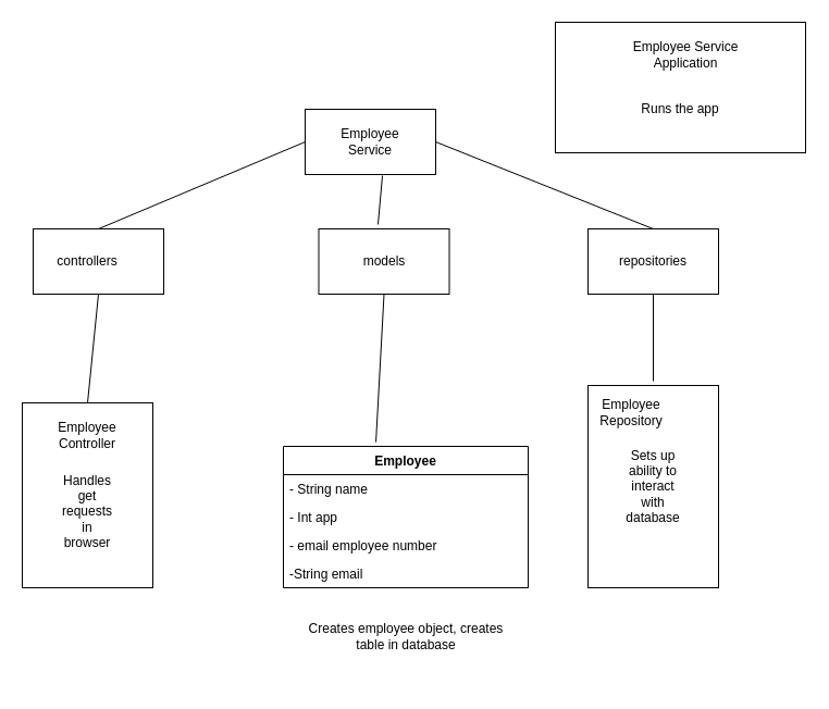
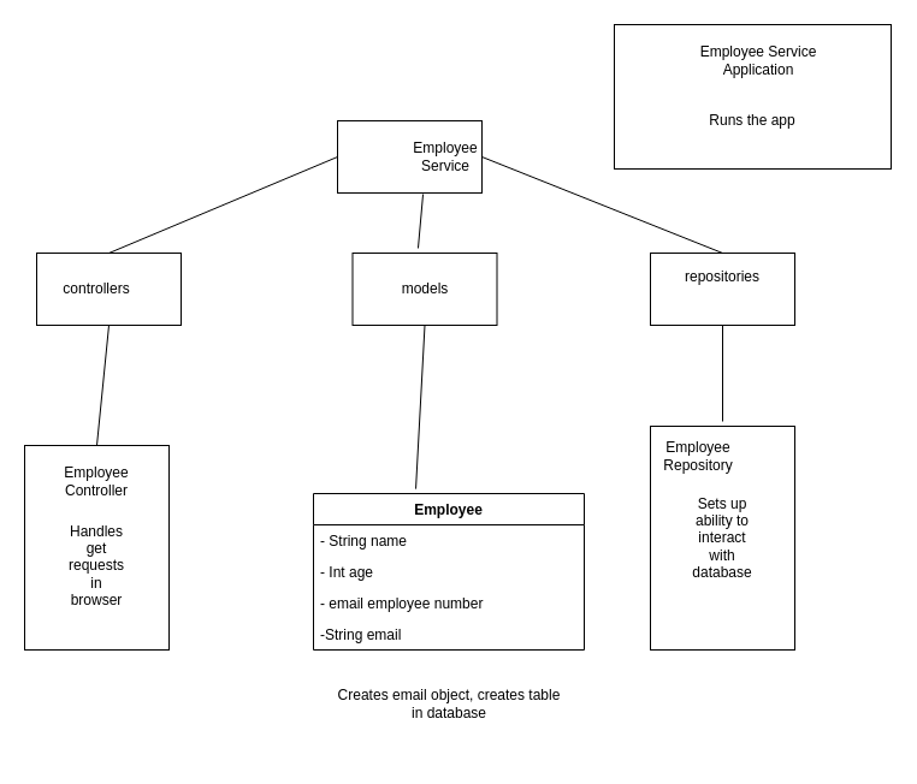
  <mxCell id="0" />
  <mxCell id="1" parent="0" />
  <mxCell id="2" value="Employee" style="swimlane;fontStyle=1;align=center;verticalAlign=top;childLayout=stackLayout;horizontal=1;startSize=26;horizontalStack=0;resizeParent=1;resizeParentMax=0;resizeLast=0;collapsible=1;marginBottom=0;" vertex="1" parent="1"><mxGeometry x="260" y="410" width="225" height="130" as="geometry" /></mxCell>
  <mxCell id="3" value="- String name" style="text;strokeColor=none;fillColor=none;align=left;verticalAlign=top;spacingLeft=4;spacingRight=4;overflow=hidden;rotatable=0;points=[[0,0.5],[1,0.5]];portConstraint=eastwest;" vertex="1" parent="2"><mxGeometry y="26" width="225" height="26" as="geometry" /></mxCell>
- <mxCell id="4" value="- Int app" style="text;strokeColor=none;fillColor=none;align=left;verticalAlign=top;spacingLeft=4;spacingRight=4;overflow=hidden;rotatable=0;points=[[0,0.5],[1,0.5]];portConstraint=eastwest;" vertex="1" parent="2"><mxGeometry y="52" width="225" height="26" as="geometry" /></mxCell>
+ <mxCell id="4" value="- Int age" style="text;strokeColor=none;fillColor=none;align=left;verticalAlign=top;spacingLeft=4;spacingRight=4;overflow=hidden;rotatable=0;points=[[0,0.5],[1,0.5]];portConstraint=eastwest;" vertex="1" parent="2"><mxGeometry y="52" width="225" height="26" as="geometry" /></mxCell>
  <mxCell id="5" value="- email employee number" style="text;strokeColor=none;fillColor=none;align=left;verticalAlign=top;spacingLeft=4;spacingRight=4;overflow=hidden;rotatable=0;points=[[0,0.5],[1,0.5]];portConstraint=eastwest;" vertex="1" parent="2"><mxGeometry y="78" width="225" height="26" as="geometry" /></mxCell>
  <mxCell id="6" value="-String email" style="text;strokeColor=none;fillColor=none;align=left;verticalAlign=top;spacingLeft=4;spacingRight=4;overflow=hidden;rotatable=0;points=[[0,0.5],[1,0.5]];portConstraint=eastwest;" vertex="1" parent="2"><mxGeometry y="104" width="225" height="26" as="geometry" /></mxCell>
  <mxCell id="7" value="" style="rounded=0;whiteSpace=wrap;html=1;" vertex="1" parent="1"><mxGeometry x="280" y="100" width="120" height="60" as="geometry" /></mxCell>
- <mxCell id="8" value="Employee Service" style="text;html=1;strokeColor=none;fillColor=none;align=center;verticalAlign=middle;whiteSpace=wrap;rounded=0;" vertex="1" parent="1"><mxGeometry x="320" y="120" width="40" height="20" as="geometry" /></mxCell>
+ <mxCell id="8" value="Employee Service" style="text;html=1;strokeColor=none;fillColor=none;align=center;verticalAlign=middle;whiteSpace=wrap;rounded=0;" vertex="1" parent="1"><mxGeometry x="350" y="120" width="40" height="20" as="geometry" /></mxCell>
  <mxCell id="9" value="" style="rounded=0;whiteSpace=wrap;html=1;" vertex="1" parent="1"><mxGeometry x="540" y="210" width="120" height="60" as="geometry" /></mxCell>
  <mxCell id="10" value="" style="rounded=0;whiteSpace=wrap;html=1;" vertex="1" parent="1"><mxGeometry x="292.5" y="210" width="120" height="60" as="geometry" /></mxCell>
  <mxCell id="11" value="" style="rounded=0;whiteSpace=wrap;html=1;" vertex="1" parent="1"><mxGeometry x="30" y="210" width="120" height="60" as="geometry" /></mxCell>
  <mxCell id="12" value="controllers" style="text;html=1;strokeColor=none;fillColor=none;align=center;verticalAlign=middle;whiteSpace=wrap;rounded=0;" vertex="1" parent="1"><mxGeometry x="60" y="230" width="40" height="20" as="geometry" /></mxCell>
  <mxCell id="13" value="models" style="text;html=1;strokeColor=none;fillColor=none;align=center;verticalAlign=middle;whiteSpace=wrap;rounded=0;" vertex="1" parent="1"><mxGeometry x="332.5" y="230" width="40" height="20" as="geometry" /></mxCell>
- <mxCell id="14" value="repositories" style="text;html=1;strokeColor=none;fillColor=none;align=center;verticalAlign=middle;whiteSpace=wrap;rounded=0;" vertex="1" parent="1"><mxGeometry x="580" y="230" width="40" height="20" as="geometry" /></mxCell>
+ <mxCell id="14" value="repositories" style="text;html=1;strokeColor=none;fillColor=none;align=center;verticalAlign=middle;whiteSpace=wrap;rounded=0;" vertex="1" parent="1"><mxGeometry x="580" y="220" width="40" height="20" as="geometry" /></mxCell>
  <mxCell id="15" value="" style="rounded=0;whiteSpace=wrap;html=1;" vertex="1" parent="1"><mxGeometry x="20" y="370" width="120" height="170" as="geometry" /></mxCell>
  <mxCell id="16" value="Employee Controller" style="text;html=1;strokeColor=none;fillColor=none;align=center;verticalAlign=middle;whiteSpace=wrap;rounded=0;" vertex="1" parent="1"><mxGeometry x="60" y="390" width="40" height="20" as="geometry" /></mxCell>
  <mxCell id="17" value="" style="endArrow=none;html=1;exitX=0.5;exitY=0;exitDx=0;exitDy=0;" edge="1" parent="1" source="15"><mxGeometry width="50" height="50" relative="1" as="geometry"><mxPoint x="40" y="320" as="sourcePoint" /><mxPoint x="90" y="270" as="targetPoint" /></mxGeometry></mxCell>
  <mxCell id="18" value="" style="endArrow=none;html=1;entryX=0;entryY=0.5;entryDx=0;entryDy=0;" edge="1" parent="1" target="7"><mxGeometry width="50" height="50" relative="1" as="geometry"><mxPoint x="90" y="210" as="sourcePoint" /><mxPoint x="140" y="160" as="targetPoint" /></mxGeometry></mxCell>
  <mxCell id="19" value="" style="endArrow=none;html=1;entryX=0.592;entryY=1.017;entryDx=0;entryDy=0;entryPerimeter=0;exitX=0.454;exitY=-0.067;exitDx=0;exitDy=0;exitPerimeter=0;" edge="1" parent="1" source="10" target="7"><mxGeometry width="50" height="50" relative="1" as="geometry"><mxPoint x="430" y="470" as="sourcePoint" /><mxPoint x="480" y="420" as="targetPoint" /></mxGeometry></mxCell>
  <mxCell id="20" value="" style="endArrow=none;html=1;entryX=1;entryY=0.5;entryDx=0;entryDy=0;exitX=0.5;exitY=0;exitDx=0;exitDy=0;" edge="1" parent="1" source="9" target="7"><mxGeometry width="50" height="50" relative="1" as="geometry"><mxPoint x="430" y="480" as="sourcePoint" /><mxPoint x="480" y="430" as="targetPoint" /></mxGeometry></mxCell>
  <mxCell id="21" value="" style="endArrow=none;html=1;entryX=0.5;entryY=1;entryDx=0;entryDy=0;exitX=0.378;exitY=-0.03;exitDx=0;exitDy=0;exitPerimeter=0;" edge="1" parent="1" source="2" target="10"><mxGeometry width="50" height="50" relative="1" as="geometry"><mxPoint x="430" y="480" as="sourcePoint" /><mxPoint x="480" y="430" as="targetPoint" /></mxGeometry></mxCell>
  <mxCell id="22" value="" style="rounded=0;whiteSpace=wrap;html=1;" vertex="1" parent="1"><mxGeometry x="540" y="354" width="120" height="186" as="geometry" /></mxCell>
  <mxCell id="23" value="Employee Repository" style="text;html=1;strokeColor=none;fillColor=none;align=center;verticalAlign=middle;whiteSpace=wrap;rounded=0;" vertex="1" parent="1"><mxGeometry x="560" y="369" width="40" height="20" as="geometry" /></mxCell>
  <mxCell id="24" value="" style="endArrow=none;html=1;entryX=0.5;entryY=1;entryDx=0;entryDy=0;" edge="1" parent="1" target="9"><mxGeometry width="50" height="50" relative="1" as="geometry"><mxPoint x="600" y="350" as="sourcePoint" /><mxPoint x="480" y="420" as="targetPoint" /></mxGeometry></mxCell>
  <mxCell id="25" value="Handles get requests in browser&lt;br&gt;" style="text;html=1;strokeColor=none;fillColor=none;align=center;verticalAlign=middle;whiteSpace=wrap;rounded=0;" vertex="1" parent="1"><mxGeometry x="60" y="460" width="40" height="20" as="geometry" /></mxCell>
  <mxCell id="26" value="Sets up ability to interact with database" style="text;html=1;strokeColor=none;fillColor=none;align=center;verticalAlign=middle;whiteSpace=wrap;rounded=0;" vertex="1" parent="1"><mxGeometry x="580" y="437" width="40" height="20" as="geometry" /></mxCell>
- <mxCell id="27" value="Creates employee object, creates table in database&lt;br&gt;" style="text;html=1;strokeColor=none;fillColor=none;align=center;verticalAlign=middle;whiteSpace=wrap;rounded=0;" vertex="1" parent="1"><mxGeometry x="278.75" y="540" width="187.5" height="90" as="geometry" /></mxCell>
+ <mxCell id="27" value="Creates email object, creates table in database&lt;br&gt;" style="text;html=1;strokeColor=none;fillColor=none;align=center;verticalAlign=middle;whiteSpace=wrap;rounded=0;" vertex="1" parent="1"><mxGeometry x="278.75" y="540" width="187.5" height="90" as="geometry" /></mxCell>
  <mxCell id="28" value="" style="rounded=0;whiteSpace=wrap;html=1;" vertex="1" parent="1"><mxGeometry x="510" y="20" width="230" height="120" as="geometry" /></mxCell>
  <mxCell id="29" value="Employee Service Application&lt;br&gt;" style="text;html=1;strokeColor=none;fillColor=none;align=center;verticalAlign=middle;whiteSpace=wrap;rounded=0;" vertex="1" parent="1"><mxGeometry x="560" y="40" width="140" height="20" as="geometry" /></mxCell>
  <mxCell id="30" value="Runs the app" style="text;html=1;strokeColor=none;fillColor=none;align=center;verticalAlign=middle;whiteSpace=wrap;rounded=0;" vertex="1" parent="1"><mxGeometry x="585" y="90" width="80" height="20" as="geometry" /></mxCell>
